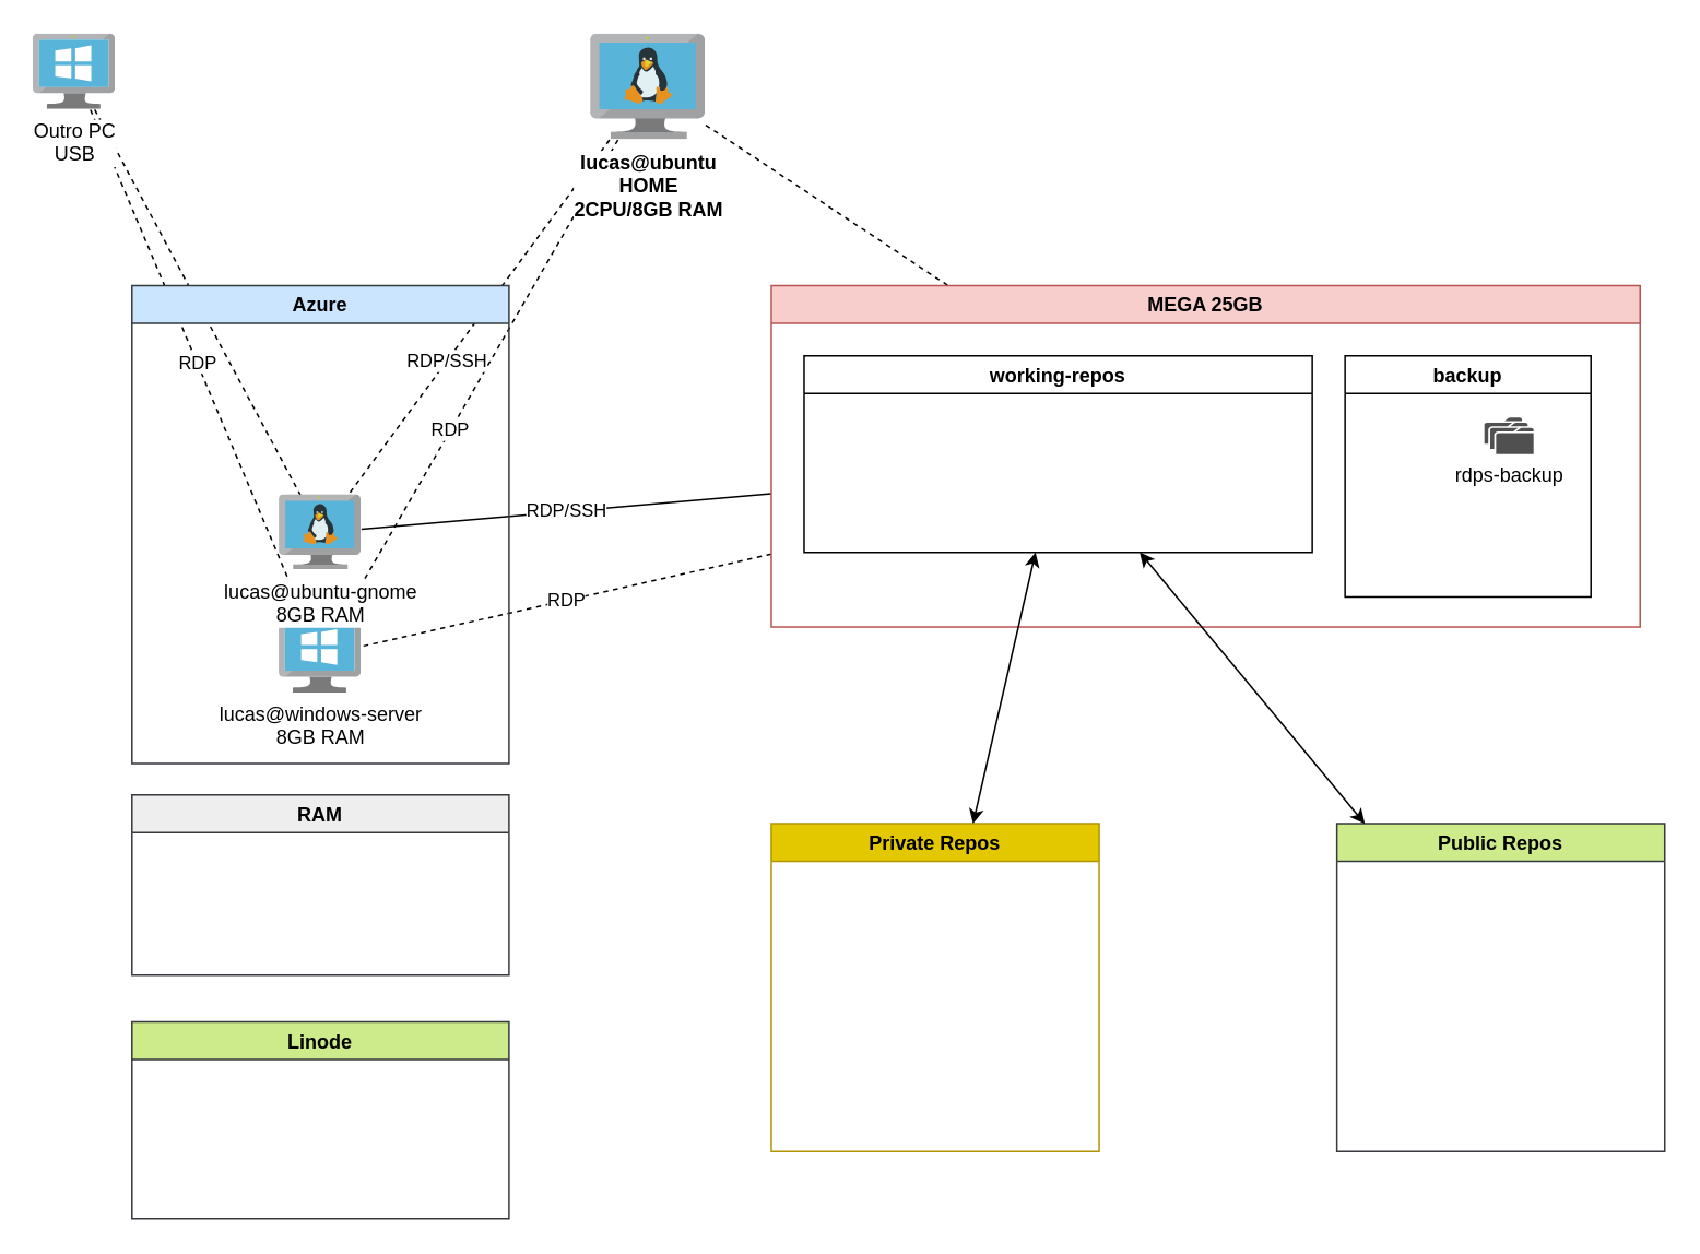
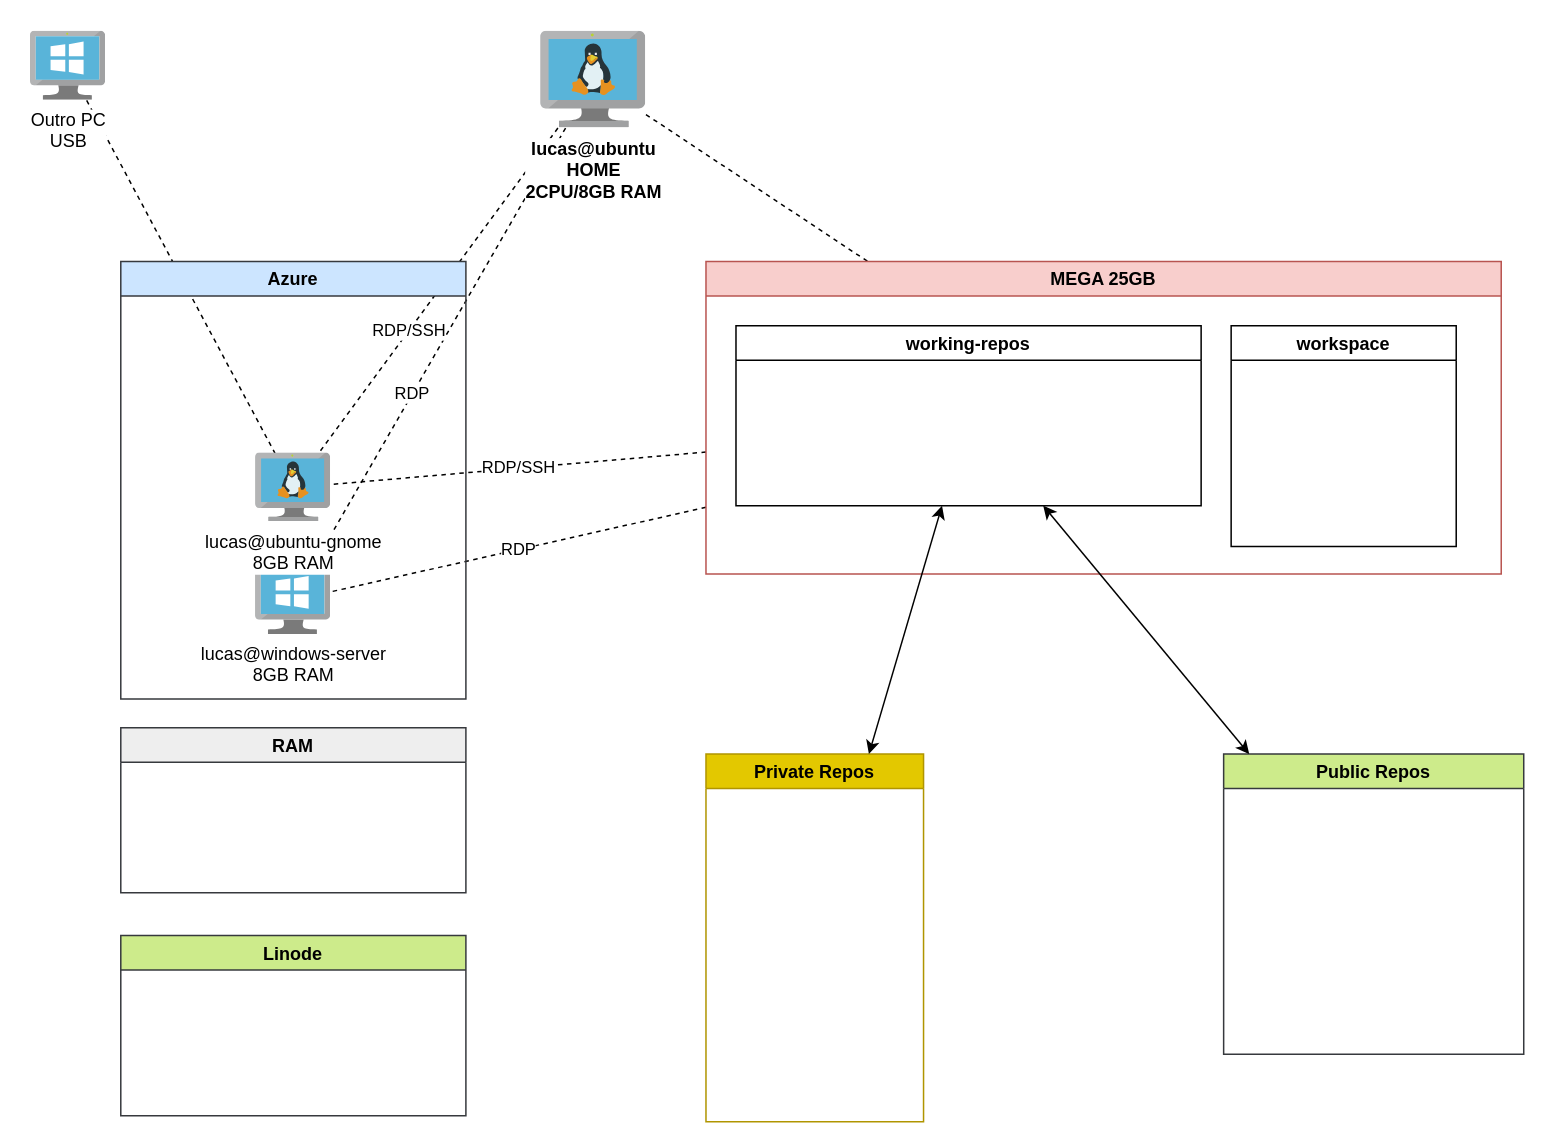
  <mxCell id="0" />
  <mxCell id="1" parent="0" />
  <mxCell id="2" style="rounded=0;orthogonalLoop=1;jettySize=auto;html=1;dashed=1;endArrow=none;endFill=0;" parent="1" source="7" target="16" edge="1"><mxGeometry relative="1" as="geometry" /></mxCell>
  <mxCell id="3" style="edgeStyle=none;rounded=0;orthogonalLoop=1;jettySize=auto;html=1;dashed=1;endArrow=none;endFill=0;" parent="1" source="7" target="14" edge="1"><mxGeometry relative="1" as="geometry" /></mxCell>
  <mxCell id="4" value="RDP" style="edgeLabel;html=1;align=center;verticalAlign=middle;resizable=0;points=[];" parent="3" vertex="1" connectable="0"><mxGeometry x="0.217" y="-1" relative="1" as="geometry"><mxPoint as="offset" /></mxGeometry></mxCell>
  <mxCell id="5" style="edgeStyle=none;rounded=0;orthogonalLoop=1;jettySize=auto;html=1;dashed=1;endArrow=none;endFill=0;" parent="1" source="7" target="15" edge="1"><mxGeometry relative="1" as="geometry" /></mxCell>
  <mxCell id="6" value="RDP/SSH" style="edgeLabel;html=1;align=center;verticalAlign=middle;resizable=0;points=[];" parent="5" vertex="1" connectable="0"><mxGeometry x="0.25" y="-1" relative="1" as="geometry"><mxPoint x="1" as="offset" /></mxGeometry></mxCell>
  <mxCell id="7" value="lucas@ubuntu&lt;br&gt;HOME&lt;br&gt;2CPU/8GB RAM" style="aspect=fixed;html=1;points=[];align=center;image;fontSize=12;image=img/lib/mscae/VM_Linux.svg;fontStyle=1" parent="1" vertex="1"><mxGeometry x="360" y="20.4" width="70" height="64.4" as="geometry" /></mxCell>
  <mxCell id="8" value="RDP" style="edgeStyle=none;rounded=0;orthogonalLoop=1;jettySize=auto;html=1;dashed=1;endArrow=none;endFill=0;" parent="1" source="16" target="14" edge="1"><mxGeometry relative="1" as="geometry"><mxPoint x="520" y="316" as="sourcePoint" /></mxGeometry></mxCell>
- <mxCell id="9" value="RDP/SSH" style="edgeStyle=none;rounded=0;orthogonalLoop=1;jettySize=auto;html=1;dashed=0;endArrow=none;endFill=0;" parent="1" source="16" target="15" edge="1"><mxGeometry relative="1" as="geometry" /></mxCell>
+ <mxCell id="9" value="RDP/SSH" style="edgeStyle=none;rounded=0;orthogonalLoop=1;jettySize=auto;html=1;dashed=1;endArrow=none;endFill=0;" parent="1" source="16" target="15" edge="1"><mxGeometry relative="1" as="geometry" /></mxCell>
  <mxCell id="10" value="RDP" style="edgeStyle=none;rounded=0;jumpStyle=none;orthogonalLoop=1;jettySize=auto;html=1;endArrow=none;endFill=0;dashed=1;" parent="1" source="12" target="15" edge="1"><mxGeometry relative="1" as="geometry" /></mxCell>
- <mxCell id="11" value="RDP" style="edgeStyle=none;rounded=0;jumpStyle=none;orthogonalLoop=1;jettySize=auto;html=1;dashed=1;endArrow=none;endFill=0;" parent="1" source="12" target="14" edge="1"><mxGeometry relative="1" as="geometry" /></mxCell>
  <mxCell id="12" value="Outro PC&lt;br&gt;USB" style="aspect=fixed;html=1;points=[];align=center;image;fontSize=12;image=img/lib/mscae/VirtualMachineWindows.svg;" parent="1" vertex="1"><mxGeometry x="20" y="20.4" width="50" height="46" as="geometry" /></mxCell>
  <mxCell id="13" value="Azure" style="swimlane;fillColor=#cce5ff;strokeColor=#36393d;" parent="1" vertex="1"><mxGeometry x="80" y="173.73" width="230" height="291.5" as="geometry"><mxRectangle x="570" y="350" width="130" height="23" as="alternateBounds" /></mxGeometry></mxCell>
  <mxCell id="14" value="lucas@windows-server&lt;br&gt;8GB RAM&lt;br&gt;" style="aspect=fixed;html=1;points=[];align=center;image;fontSize=12;image=img/lib/mscae/VirtualMachineWindows.svg;" parent="13" vertex="1"><mxGeometry x="90" y="202.75" width="50" height="46" as="geometry" /></mxCell>
  <mxCell id="15" value="lucas@ubuntu-gnome&lt;br&gt;8GB RAM" style="aspect=fixed;html=1;points=[];align=center;image;fontSize=12;image=img/lib/mscae/VM_Linux.svg;" parent="13" vertex="1"><mxGeometry x="90" y="127.75" width="50" height="46" as="geometry" /></mxCell>
  <mxCell id="16" value="MEGA 25GB" style="swimlane;rounded=0;sketch=0;fillColor=#f8cecc;strokeColor=#b85450;" parent="1" vertex="1"><mxGeometry x="470" y="173.73" width="530" height="208.27" as="geometry"><mxRectangle x="1000" y="360.75" width="100" height="23" as="alternateBounds" /></mxGeometry></mxCell>
  <mxCell id="17" value="working-repos" style="swimlane;rounded=0;sketch=0;" parent="16" vertex="1"><mxGeometry x="20" y="42.75" width="310" height="120" as="geometry" /></mxCell>
- <mxCell id="18" value="backup" style="swimlane;rounded=0;sketch=0;" parent="16" vertex="1"><mxGeometry x="350" y="42.75" width="150" height="147.25" as="geometry" /></mxCell>
- <mxCell id="19" value="rdps-backup" style="pointerEvents=1;shadow=0;dashed=0;html=1;strokeColor=none;fillColor=#505050;labelPosition=center;verticalLabelPosition=bottom;verticalAlign=top;outlineConnect=0;align=center;shape=mxgraph.office.concepts.folders;" parent="18" vertex="1"><mxGeometry x="85" y="37.75" width="30" height="22.25" as="geometry" /></mxCell>
+ <mxCell id="18" value="workspace" style="swimlane;rounded=0;sketch=0;" parent="16" vertex="1"><mxGeometry x="350" y="42.75" width="150" height="147.25" as="geometry" /></mxCell>
  <mxCell id="20" value="Public Repos" style="swimlane;rounded=0;sketch=0;fillColor=#cdeb8b;strokeColor=#36393d;" parent="1" vertex="1"><mxGeometry x="815" y="502" width="200" height="200" as="geometry" /></mxCell>
- <mxCell id="21" value="Private Repos" style="swimlane;rounded=0;sketch=0;fillColor=#e3c800;strokeColor=#B09500;fontColor=#000000;" parent="1" vertex="1"><mxGeometry x="470" y="502" width="200" height="200" as="geometry" /></mxCell>
+ <mxCell id="21" value="Private Repos" style="swimlane;rounded=0;sketch=0;fillColor=#e3c800;strokeColor=#B09500;fontColor=#000000;" parent="1" vertex="1"><mxGeometry x="470" y="502" width="145" height="245" as="geometry" /></mxCell>
  <mxCell id="22" value="RAM" style="swimlane;rounded=0;sketch=0;fillColor=#eeeeee;strokeColor=#36393d;" parent="1" vertex="1"><mxGeometry x="80" y="484.5" width="230" height="110" as="geometry" /></mxCell>
  <mxCell id="23" value="Linode" style="swimlane;rounded=0;sketch=0;fillColor=#cdeb8b;strokeColor=#36393d;" parent="1" vertex="1"><mxGeometry x="80" y="622.98" width="230" height="120" as="geometry" /></mxCell>
  <mxCell id="24" style="rounded=0;orthogonalLoop=1;jettySize=auto;html=1;startArrow=classic;startFill=1;" edge="1" parent="1" source="17" target="21"><mxGeometry relative="1" as="geometry" /></mxCell>
  <mxCell id="25" style="edgeStyle=none;rounded=0;orthogonalLoop=1;jettySize=auto;html=1;startArrow=classic;startFill=1;" edge="1" parent="1" source="17" target="20"><mxGeometry relative="1" as="geometry" /></mxCell>
